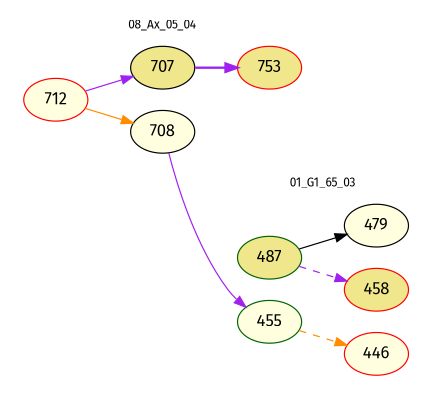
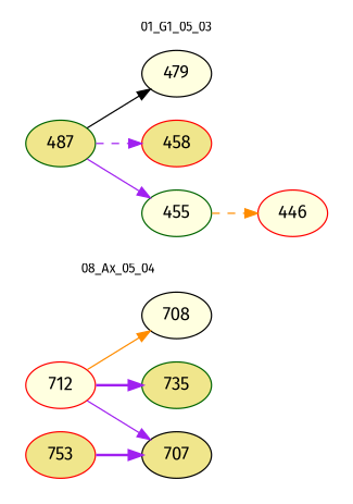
  digraph {
    fontname="Fira Sans"
    rankdir=LR
    node [color=red fillcolor=lightyellow fontname="Fira Sans" style=filled]
    edge [color=purple fontname="Fira Sans" style=solid]
    n1 [label=712]
    n2 [color=black fillcolor=khaki label=707]
+   n3 [color=darkgreen fillcolor=khaki label=735]
    n4 [color=black label=708]
    n5 [fillcolor=khaki label=753]
    n6 [color=darkgreen fillcolor=khaki label=487]
    n7 [color=darkgreen label=455]
    n8 [fillcolor=khaki label=458]
    n9 [color=black label=479]
    n10 [label=446]
    subgraph cluster_1 {
      color=white
      fontsize=10
      label="08_Ax_05_04"
      n1
      n2
+     n3
      n4
      n5
    }
    subgraph cluster_2 {
      color=white
      fontsize=10
-     label="01_G1_65_03"
+     label="01_G1_05_03"
      n6
      n7
      n8
      n9
      n10
    }
    n1 -> n2
+   n1 -> n3 [style=bold]
    n1 -> n4 [color=darkorange]
-   n2 -> n5 [style=bold]
-   n4 -> n7
+   n5 -> n2 [style=bold]
+   n6 -> n7
    n6 -> n8 [style=dashed]
    n6 -> n9 [color=black]
    n7 -> n10 [color=darkorange style=dashed]
  }
